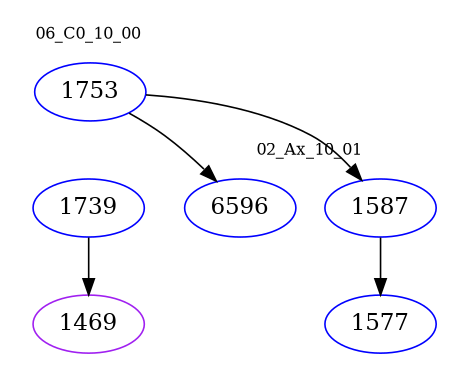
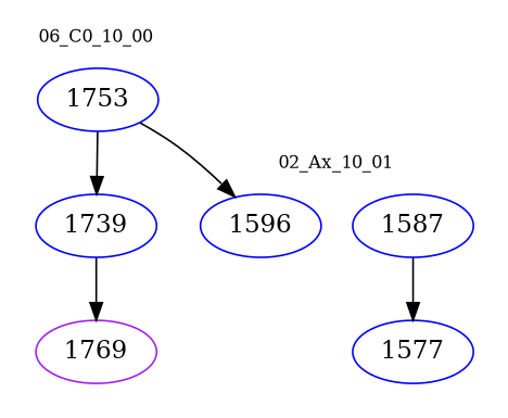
  digraph {
    node [color=blue]
    edge [color=black]
    n1 [label=1587]
    n2 [label=1577]
-   n3 [label=6596]
+   n3 [label=1596]
    n4 [label=1753]
    n5 [label=1739]
-   n6 [color=purple label=1469]
+   n6 [color=purple label=1769]
    subgraph cluster_1 {
      color=white
      fontsize=10
      label="02_Ax_10_01"
      n1
      n2
      n3
    }
    subgraph cluster_2 {
      color=white
      fontsize=10
      label="06_C0_10_00"
      n4
      n5
      n6
    }
    n1 -> n2
    n4 -> n3
-   n4 -> n1
+   n4 -> n5
    n5 -> n6
  }
